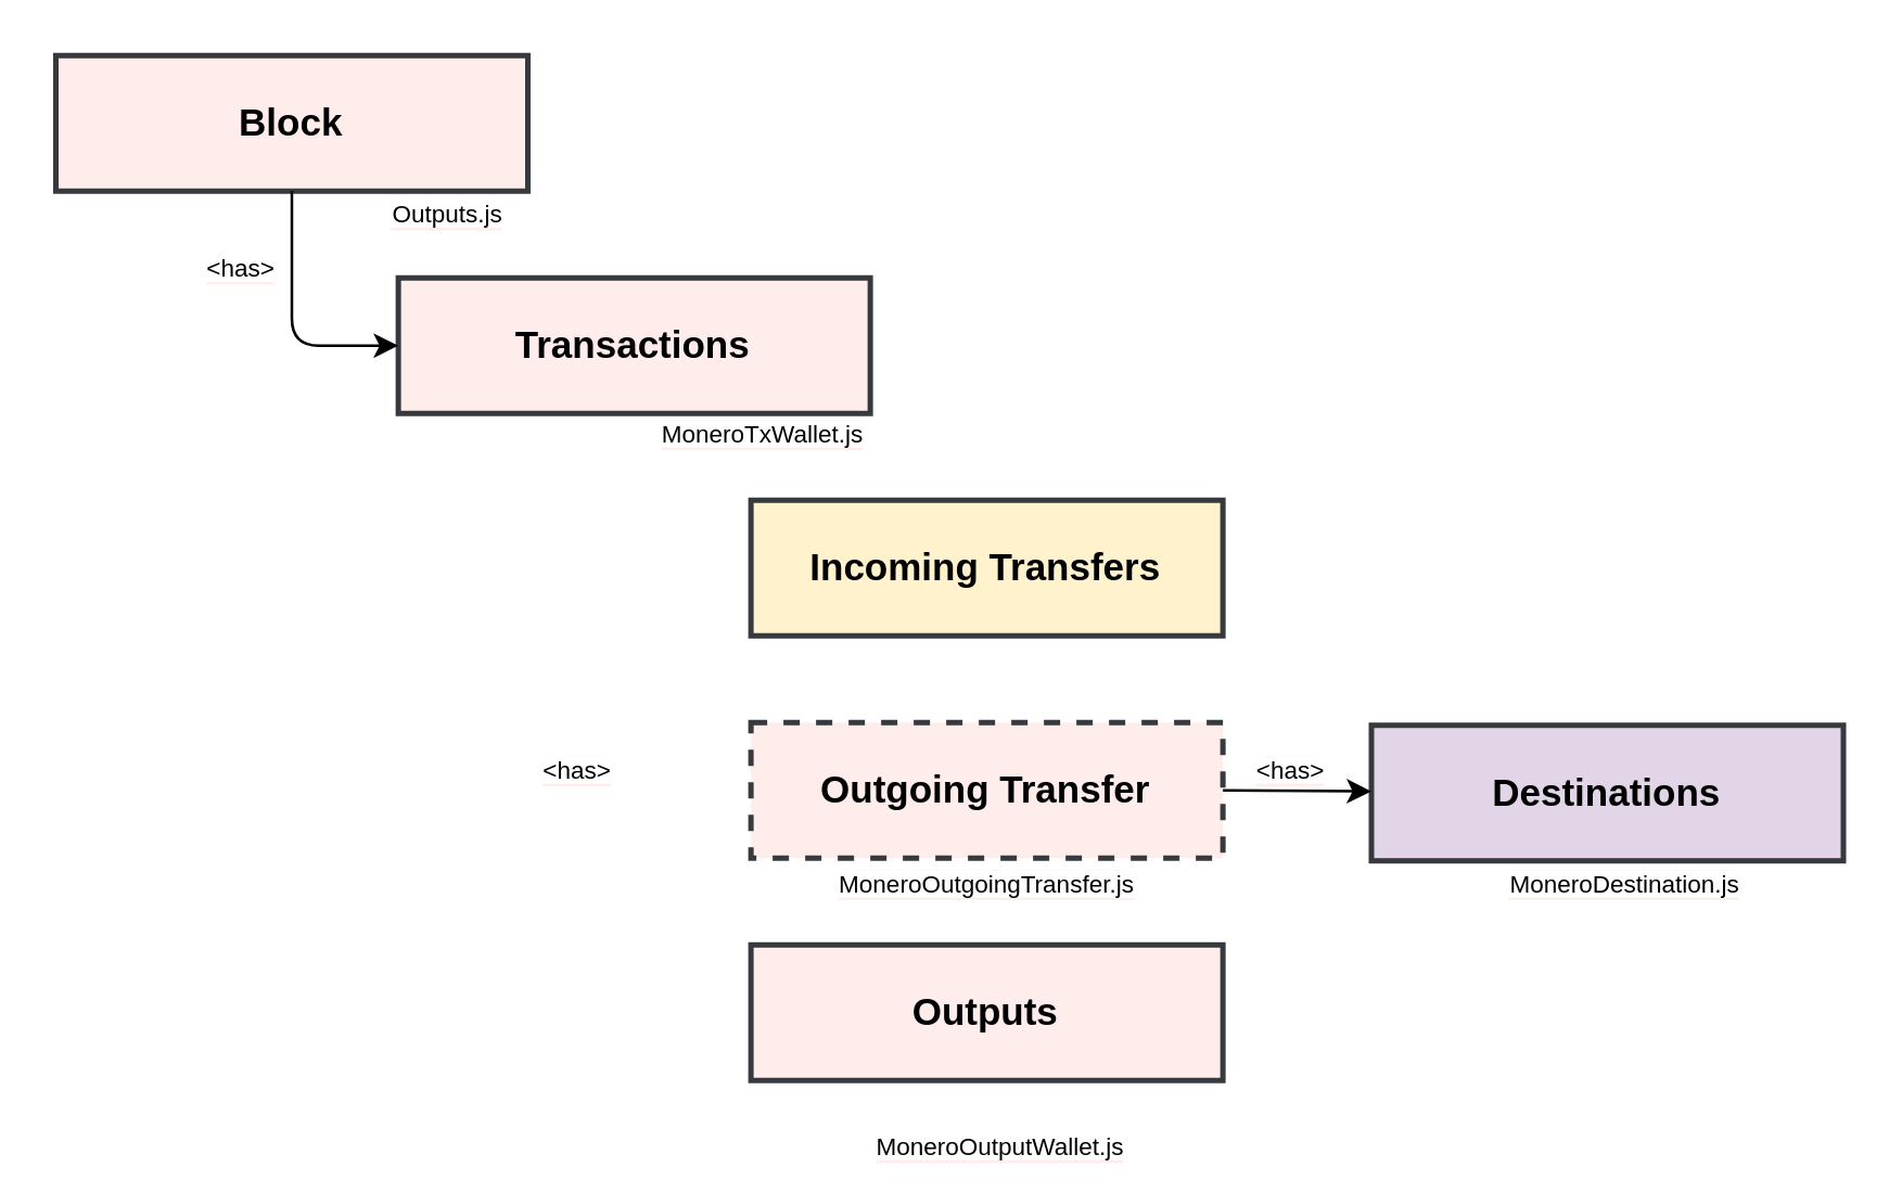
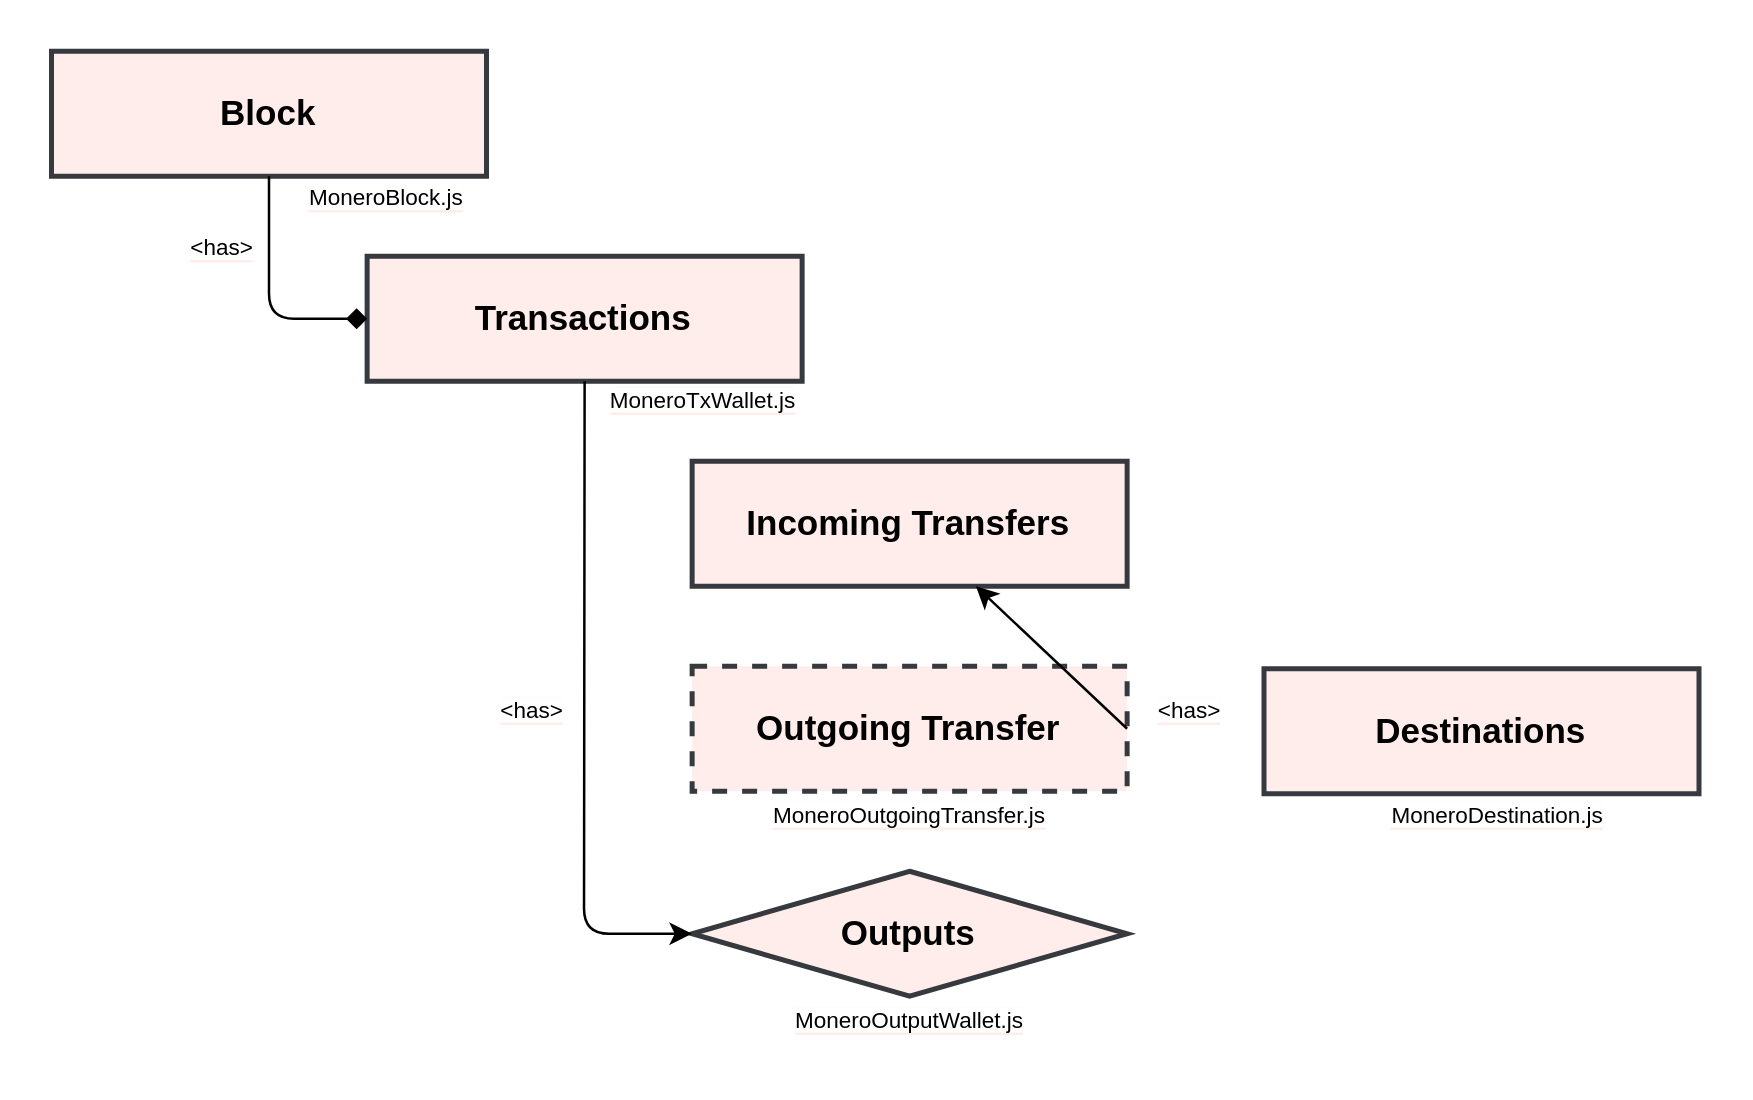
  <mxCell id="0" />
  <mxCell id="1" parent="0" />
  <mxCell id="2" value="Block" style="rounded=0;whiteSpace=wrap;html=1;fillColor=#FFEDEB;strokeColor=#36393d;strokeWidth=2;fontStyle=1;fontSize=14;" vertex="1" parent="1"><mxGeometry x="20" y="20" width="174" height="50" as="geometry" /></mxCell>
  <mxCell id="3" value="Transactions" style="rounded=0;whiteSpace=wrap;html=1;fillColor=#FFEDEB;strokeColor=#36393d;strokeWidth=2;fontStyle=1;fontSize=14;" vertex="1" parent="1"><mxGeometry x="146.25" y="102" width="174" height="50" as="geometry" /></mxCell>
- <mxCell id="4" value="Incoming Transfers" style="rounded=0;whiteSpace=wrap;html=1;fillColor=#fff2cc;strokeColor=#36393d;strokeWidth=2;fontStyle=1;fontSize=14;" vertex="1" parent="1"><mxGeometry x="276.25" y="184" width="174" height="50" as="geometry" /></mxCell>
+ <mxCell id="4" value="Incoming Transfers" style="rounded=0;whiteSpace=wrap;html=1;fillColor=#FFEDEB;strokeColor=#36393d;strokeWidth=2;fontStyle=1;fontSize=14;" vertex="1" parent="1"><mxGeometry x="276.25" y="184" width="174" height="50" as="geometry" /></mxCell>
  <mxCell id="5" value="Outgoing Transfer" style="rounded=0;whiteSpace=wrap;html=1;fillColor=#FFEDEB;strokeColor=#36393d;strokeWidth=2;fontStyle=1;fontSize=14;dashed=1;" vertex="1" parent="1"><mxGeometry x="276.25" y="266" width="174" height="50" as="geometry" /></mxCell>
- <mxCell id="6" value="Destinations" style="rounded=0;whiteSpace=wrap;html=1;fillColor=#e1d5e7;strokeColor=#36393d;strokeWidth=2;fontStyle=1;fontSize=14;" vertex="1" parent="1"><mxGeometry x="505" y="267" width="174" height="50" as="geometry" /></mxCell>
- <mxCell id="7" value="Outputs" style="rounded=0;whiteSpace=wrap;html=1;fillColor=#FFEDEB;strokeColor=#36393d;strokeWidth=2;fontStyle=1;fontSize=14;" vertex="1" parent="1"><mxGeometry x="276.25" y="348" width="174" height="50" as="geometry" /></mxCell>
- <mxCell id="8" value="" style="endArrow=classic;html=1;fontSize=14;exitX=1;exitY=0.5;exitDx=0;exitDy=0;" edge="1" parent="1" source="5" target="6"><mxGeometry width="50" height="50" relative="1" as="geometry"><mxPoint x="348" y="222" as="sourcePoint" /><mxPoint x="398" y="172" as="targetPoint" /></mxGeometry></mxCell>
- <mxCell id="10" value="&lt;span style=&quot;background-color: rgb(255 , 255 , 255)&quot;&gt;Outputs.js&lt;/span&gt;" style="text;html=1;resizable=0;autosize=1;align=right;verticalAlign=middle;points=[];fillColor=none;strokeColor=none;rounded=0;labelBackgroundColor=#FFEDEB;fontSize=9;labelBorderColor=none;" vertex="1" parent="1"><mxGeometry x="105.75" y="69" width="80" height="20" as="geometry" /></mxCell>
+ <mxCell id="6" value="Destinations" style="rounded=0;whiteSpace=wrap;html=1;fillColor=#FFEDEB;strokeColor=#36393d;strokeWidth=2;fontStyle=1;fontSize=14;" vertex="1" parent="1"><mxGeometry x="505" y="267" width="174" height="50" as="geometry" /></mxCell>
+ <mxCell id="7" value="Outputs" style="rhombus;whiteSpace=wrap;html=1;fillColor=#FFEDEB;strokeColor=#36393d;strokeWidth=2;fontStyle=1;fontSize=14;" vertex="1" parent="1"><mxGeometry x="276.25" y="348" width="174" height="50" as="geometry" /></mxCell>
+ <mxCell id="8" value="" style="endArrow=classic;html=1;fontSize=14;exitX=1;exitY=0.5;exitDx=0;exitDy=0;" edge="1" parent="1" source="5" target="4"><mxGeometry width="50" height="50" relative="1" as="geometry"><mxPoint x="348" y="222" as="sourcePoint" /><mxPoint x="398" y="172" as="targetPoint" /></mxGeometry></mxCell>
+ <mxCell id="9" value="" style="endArrow=classic;html=1;fontSize=14;exitX=0.5;exitY=1;exitDx=0;exitDy=0;entryX=0;entryY=0.5;entryDx=0;entryDy=0;" edge="1" parent="1" source="3" target="7"><mxGeometry width="50" height="50" relative="1" as="geometry"><mxPoint x="243.25" y="159" as="sourcePoint" /><mxPoint x="269.75" y="304" as="targetPoint" /><Array as="points"><mxPoint x="233" y="373" /></Array></mxGeometry></mxCell>
+ <mxCell id="10" value="&lt;span style=&quot;background-color: rgb(255 , 255 , 255)&quot;&gt;MoneroBlock.js&lt;/span&gt;" style="text;html=1;resizable=0;autosize=1;align=right;verticalAlign=middle;points=[];fillColor=none;strokeColor=none;rounded=0;labelBackgroundColor=#FFEDEB;fontSize=9;labelBorderColor=none;" vertex="1" parent="1"><mxGeometry x="105.75" y="69" width="80" height="20" as="geometry" /></mxCell>
  <mxCell id="11" value="&lt;span style=&quot;background-color: rgb(255 , 255 , 255)&quot;&gt;MoneroTxWallet.js&lt;/span&gt;" style="text;html=1;resizable=0;autosize=1;align=right;verticalAlign=middle;points=[];fillColor=none;strokeColor=none;rounded=0;labelBackgroundColor=#FFEDEB;fontSize=9;labelBorderColor=none;" vertex="1" parent="1"><mxGeometry x="229" y="150" width="90" height="20" as="geometry" /></mxCell>
  <mxCell id="12" value="&lt;span style=&quot;background-color: rgb(255 , 255 , 255)&quot;&gt;MoneroOutgoingTransfer.js&lt;/span&gt;" style="text;html=1;resizable=0;autosize=1;align=center;verticalAlign=middle;points=[];fillColor=none;strokeColor=none;rounded=0;labelBackgroundColor=#FFEDEB;fontSize=9;labelBorderColor=none;" vertex="1" parent="1"><mxGeometry x="303" y="316" width="120" height="20" as="geometry" /></mxCell>
- <mxCell id="13" value="&lt;span style=&quot;background-color: rgb(255 , 255 , 255)&quot;&gt;MoneroOutputWallet.js&lt;/span&gt;" style="text;html=1;resizable=0;autosize=1;align=center;verticalAlign=middle;points=[];fillColor=none;strokeColor=none;rounded=0;labelBackgroundColor=#FFEDEB;fontSize=9;labelBorderColor=none;" vertex="1" parent="1"><mxGeometry x="313" y="413" width="110" height="20" as="geometry" /></mxCell>
+ <mxCell id="13" value="&lt;span style=&quot;background-color: rgb(255 , 255 , 255)&quot;&gt;MoneroOutputWallet.js&lt;/span&gt;" style="text;html=1;resizable=0;autosize=1;align=center;verticalAlign=middle;points=[];fillColor=none;strokeColor=none;rounded=0;labelBackgroundColor=#FFEDEB;fontSize=9;labelBorderColor=none;" vertex="1" parent="1"><mxGeometry x="308" y="398" width="110" height="20" as="geometry" /></mxCell>
  <mxCell id="14" value="&lt;span style=&quot;background-color: rgb(255 , 255 , 255)&quot;&gt;MoneroDestination.js&lt;/span&gt;" style="text;html=1;resizable=0;autosize=1;align=right;verticalAlign=middle;points=[];fillColor=none;strokeColor=none;rounded=0;labelBackgroundColor=#FFEDEB;fontSize=9;labelBorderColor=none;" vertex="1" parent="1"><mxGeometry x="542" y="316" width="100" height="20" as="geometry" /></mxCell>
  <mxCell id="15" value="&lt;span style=&quot;background-color: rgb(255 , 255 , 255)&quot;&gt;&amp;lt;has&amp;gt;&lt;/span&gt;" style="text;html=1;resizable=0;autosize=1;align=left;verticalAlign=middle;points=[];fillColor=none;strokeColor=none;rounded=0;labelBackgroundColor=#FFEDEB;fontSize=9;labelBorderColor=none;" vertex="1" parent="1"><mxGeometry x="73.75" y="89" width="40" height="20" as="geometry" /></mxCell>
  <mxCell id="16" value="&lt;span style=&quot;background-color: rgb(255 , 255 , 255)&quot;&gt;&amp;lt;has&amp;gt;&lt;/span&gt;" style="text;html=1;resizable=0;autosize=1;align=left;verticalAlign=middle;points=[];fillColor=none;strokeColor=none;rounded=0;labelBackgroundColor=#FFEDEB;fontSize=9;labelBorderColor=none;" vertex="1" parent="1"><mxGeometry x="198" y="274" width="40" height="20" as="geometry" /></mxCell>
  <mxCell id="17" value="&lt;span style=&quot;background-color: rgb(255 , 255 , 255)&quot;&gt;&amp;lt;has&amp;gt;&lt;/span&gt;" style="text;html=1;resizable=0;autosize=1;align=left;verticalAlign=middle;points=[];fillColor=none;strokeColor=none;rounded=0;labelBackgroundColor=#FFEDEB;fontSize=9;labelBorderColor=none;" vertex="1" parent="1"><mxGeometry x="460.75" y="274" width="40" height="20" as="geometry" /></mxCell>
- <mxCell id="18" value="" style="endArrow=classic;html=1;fontSize=14;exitX=0.5;exitY=1;exitDx=0;exitDy=0;entryX=0;entryY=0.5;entryDx=0;entryDy=0;" edge="1" parent="1" source="2" target="3"><mxGeometry width="50" height="50" relative="1" as="geometry"><mxPoint x="243.25" y="159" as="sourcePoint" /><mxPoint x="286.25" y="222" as="targetPoint" /><Array as="points"><mxPoint x="107" y="127" /></Array></mxGeometry></mxCell>
+ <mxCell id="18" value="" style="endArrow=diamond;html=1;fontSize=14;exitX=0.5;exitY=1;exitDx=0;exitDy=0;entryX=0;entryY=0.5;entryDx=0;entryDy=0;" edge="1" parent="1" source="2" target="3"><mxGeometry width="50" height="50" relative="1" as="geometry"><mxPoint x="243.25" y="159" as="sourcePoint" /><mxPoint x="286.25" y="222" as="targetPoint" /><Array as="points"><mxPoint x="107" y="127" /></Array></mxGeometry></mxCell>
